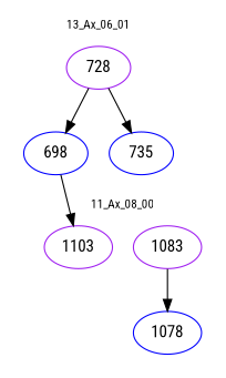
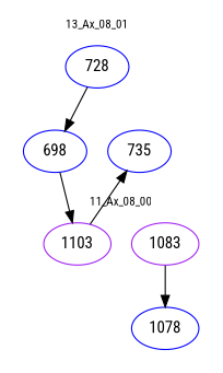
  digraph {
    fontname="Roboto Condensed"
    node [color=blue fontname="Roboto Condensed"]
    edge [color=black fontname="Roboto Condensed"]
    n1 [color=purple label=1083]
    n2 [label=1078]
    n3 [color=purple label=1103]
-   n4 [color=purple label=728]
+   n4 [label=728]
    n5 [label=698]
    n6 [label=735]
    subgraph cluster_1 {
      color=white
      fontsize=10
      label="11_Ax_08_00"
      n1
      n2
      n3
    }
    subgraph cluster_2 {
      color=white
      fontsize=10
-     label="13_Ax_06_01"
+     label="13_Ax_08_01"
      n4
      n5
      n6
    }
    n1 -> n2
    n4 -> n5
-   n4 -> n6
+   n3 -> n6
    n5 -> n3
  }
